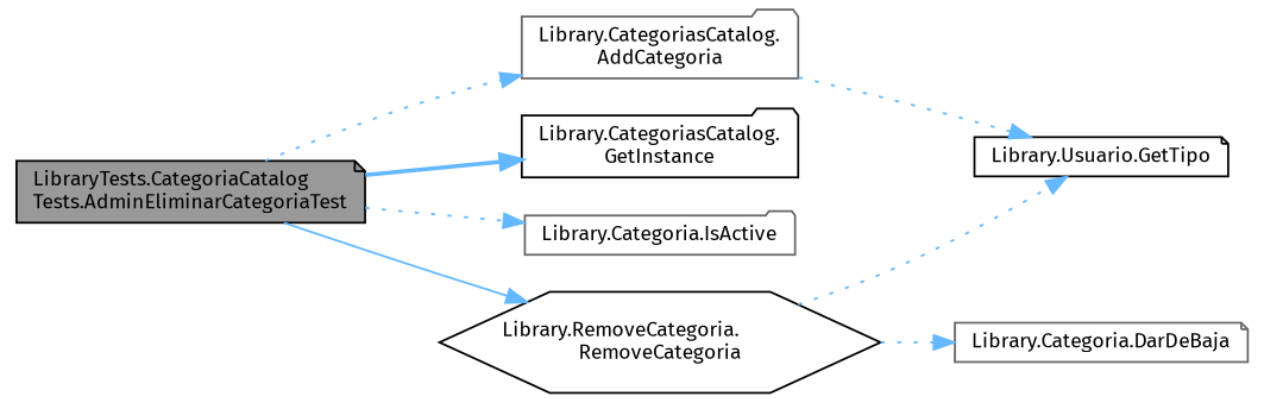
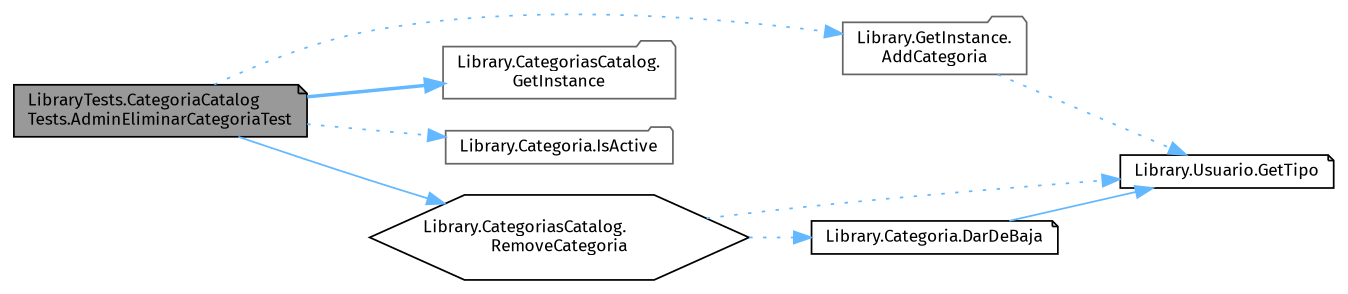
  digraph {
    fontname="Fira Sans"
    rankdir=LR
    node [color=black fillcolor=white fontname="Fira Sans" fontsize=10 shape=note style=filled]
    edge [color=steelblue1 fontname="Fira Sans" fontsize=10 labelfontname=Helvetica labelfontsize=10 style=dotted]
    n1 [fillcolor=grey60 fontcolor=black height=0.2 label="LibraryTests.CategoriaCatalog\lTests.AdminEliminarCategoriaTest" width=0.4]
-   n2 [color=gray40 height=0.2 label="Library.CategoriasCatalog.\lAddCategoria" shape=folder width=0.4]
-   n3 [height=0.2 label="Library.CategoriasCatalog.\lGetInstance" shape=folder width=0.4]
+   n2 [color=gray40 height=0.2 label="Library.GetInstance.\lAddCategoria" shape=folder width=0.4]
+   n3 [color=gray40 height=0.2 label="Library.CategoriasCatalog.\lGetInstance" shape=folder width=0.4]
    n4 [color=gray40 height=0.2 label="Library.Categoria.IsActive" shape=folder width=0.4]
-   n5 [height=0.2 label="Library.RemoveCategoria.\lRemoveCategoria" shape=hexagon width=0.4]
+   n5 [height=0.2 label="Library.CategoriasCatalog.\lRemoveCategoria" shape=hexagon width=0.4]
    n6 [height=0.2 label="Library.Usuario.GetTipo" width=0.4]
-   n7 [color=gray40 height=0.2 label="Library.Categoria.DarDeBaja" width=0.4]
+   n7 [height=0.2 label="Library.Categoria.DarDeBaja" width=0.4]
    n1 -> n2
    n1 -> n3 [style=bold]
    n1 -> n4
    n1 -> n5 [style=solid]
    n2 -> n6
    n5 -> n6
    n5 -> n7
+   n7 -> n6 [style=solid]
  }
